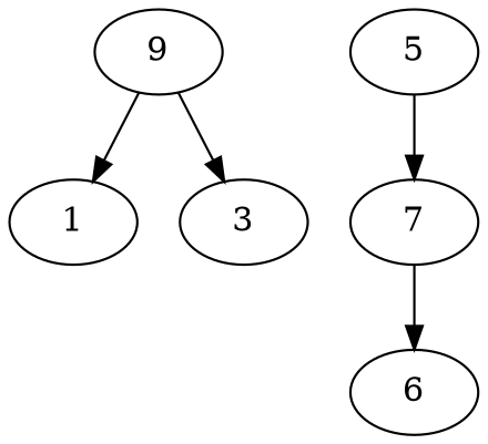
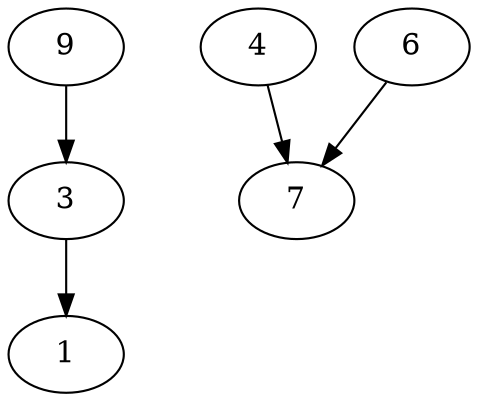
  digraph {
    n1 [label=9]
    1
    3
-   5
+   5 [label=4]
    7
    6
-   n1 -> 1
+   3 -> 1
    n1 -> 3
    5 -> 7
-   7 -> 6
+   6 -> 7
  }
